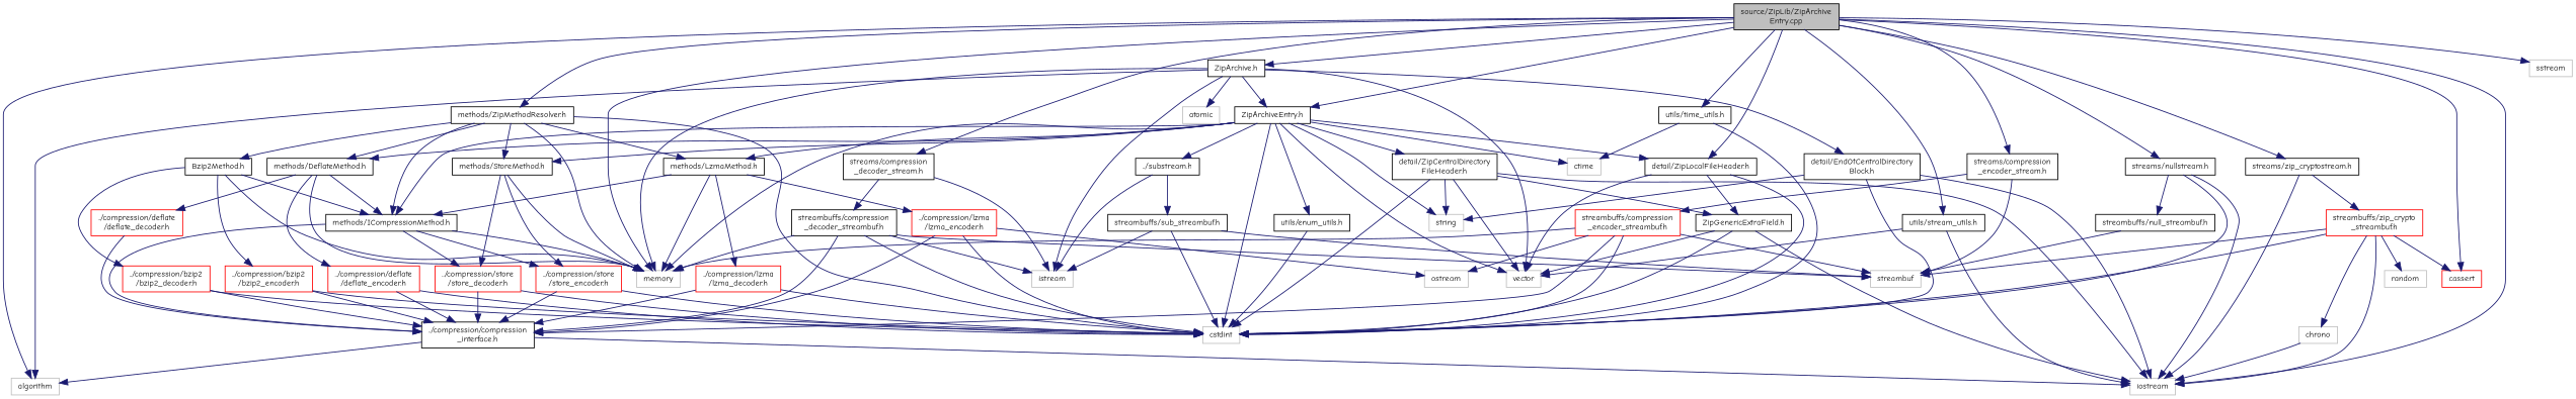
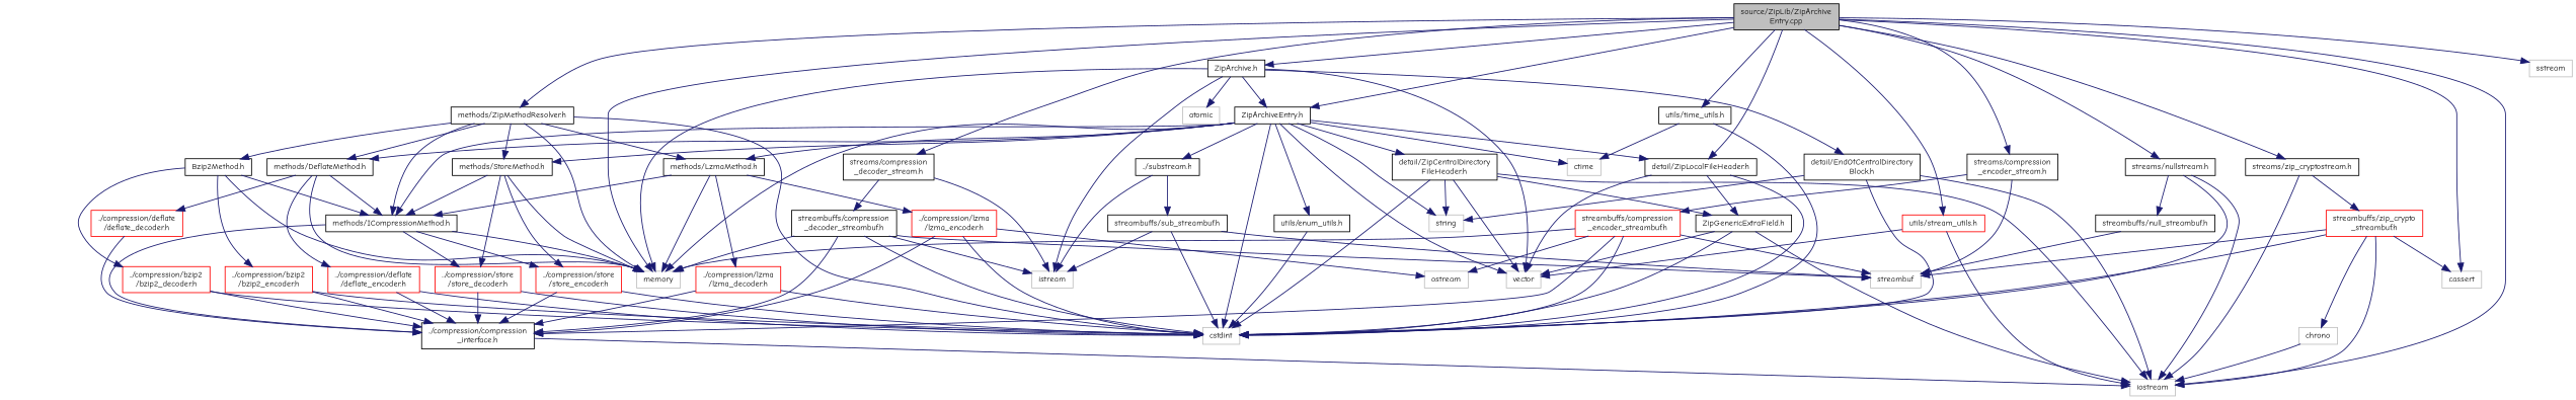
  digraph {
    fontname="Comic Neue"
    node [color=black fillcolor=white fontname="Comic Neue" fontsize=10 shape=record style=filled]
    edge [color=midnightblue fontname="Comic Neue" fontsize=10 labelfontname=Helvetica labelfontsize=10 style=solid]
    n1 [fillcolor=grey75 fontcolor=black height=0.2 label="source/ZipLib/ZipArchive\lEntry.cpp" width=0.4]
    n2 [height=0.2 label="ZipArchiveEntry.h" width=0.4]
    n3 [height=0.2 label="detail/ZipLocalFileHeader.h" width=0.4]
    n4 [color=grey75 height=0.2 label=iostream width=0.4]
-   n5 [color=grey75 height=0.2 label=algorithm width=0.4]
    n6 [color=grey75 height=0.2 label=memory width=0.4]
    n7 [height=0.2 label="ZipArchive.h" width=0.4]
    n8 [height=0.2 label="methods/ZipMethodResolver.h" width=0.4]
    n9 [height=0.2 label="streams/zip_cryptostream.h" width=0.4]
-   n10 [color=red height=0.2 label=cassert width=0.4]
+   n10 [color=grey75 height=0.2 label=cassert width=0.4]
    n11 [height=0.2 label="streams/compression\l_encoder_stream.h" width=0.4]
    n12 [height=0.2 label="streams/compression\l_decoder_stream.h" width=0.4]
    n13 [height=0.2 label="streams/nullstream.h" width=0.4]
-   n14 [height=0.2 label="utils/stream_utils.h" width=0.4]
+   n14 [color=red height=0.2 label="utils/stream_utils.h" width=0.4]
    n15 [height=0.2 label="utils/time_utils.h" width=0.4]
    n16 [color=grey75 height=0.2 label=sstream width=0.4]
    n17 [color=grey75 height=0.2 label=cstdint width=0.4]
    n18 [color=grey75 height=0.2 label=vector width=0.4]
    n19 [height=0.2 label="detail/ZipCentralDirectory\lFileHeader.h" width=0.4]
    n20 [color=grey75 height=0.2 label=string width=0.4]
    n21 [height=0.2 label="methods/ICompressionMethod.h" width=0.4]
    n22 [height=0.2 label="methods/StoreMethod.h" width=0.4]
    n23 [height=0.2 label="methods/DeflateMethod.h" width=0.4]
    n24 [height=0.2 label="methods/LzmaMethod.h" width=0.4]
    n25 [height=0.2 label="../substream.h" width=0.4]
    n26 [height=0.2 label="utils/enum_utils.h" width=0.4]
    n27 [color=grey75 height=0.2 label=ctime width=0.4]
    n28 [height=0.2 label="ZipGenericExtraField.h" width=0.4]
    n29 [color=grey75 height=0.2 label=istream width=0.4]
    n30 [height=0.2 label="detail/EndOfCentralDirectory\lBlock.h" width=0.4]
    n31 [color=grey75 height=0.2 label=atomic width=0.4]
    n32 [height=0.2 label="Bzip2Method.h" width=0.4]
    n33 [color=red height=0.2 label="streambuffs/zip_crypto\l_streambuf.h" width=0.4]
    n34 [color=grey75 height=0.2 label=streambuf width=0.4]
    n35 [color=red height=0.2 label="streambuffs/compression\l_encoder_streambuf.h" width=0.4]
    n36 [height=0.2 label="streambuffs/compression\l_decoder_streambuf.h" width=0.4]
    n37 [height=0.2 label="streambuffs/null_streambuf.h" width=0.4]
    n38 [height=0.2 label="../compression/compression\l_interface.h" width=0.4]
    n39 [color=red height=0.2 label="../compression/store\l/store_encoder.h" width=0.4]
    n40 [color=red height=0.2 label="../compression/store\l/store_decoder.h" width=0.4]
    n41 [color=red height=0.2 label="../compression/deflate\l/deflate_encoder.h" width=0.4]
    n42 [color=red height=0.2 label="../compression/deflate\l/deflate_decoder.h" width=0.4]
    n43 [color=red height=0.2 label="../compression/lzma\l/lzma_encoder.h" width=0.4]
    n44 [color=red height=0.2 label="../compression/lzma\l/lzma_decoder.h" width=0.4]
    n45 [height=0.2 label="streambuffs/sub_streambuf.h" width=0.4]
    n46 [color=grey75 height=0.2 label=ostream width=0.4]
    n47 [color=red height=0.2 label="../compression/bzip2\l/bzip2_encoder.h" width=0.4]
    n48 [color=red height=0.2 label="../compression/bzip2\l/bzip2_decoder.h" width=0.4]
    n49 [color=grey75 height=0.2 label=chrono width=0.4]
-   n50 [color=grey75 height=0.2 label=random width=0.4]
    n1 -> n2
    n1 -> n3
    n1 -> n4
-   n1 -> n5
    n1 -> n6
    n1 -> n7
    n1 -> n8
    n1 -> n9
    n1 -> n10
    n1 -> n11
    n1 -> n12
    n1 -> n13
    n1 -> n14
    n1 -> n15
    n1 -> n16
    n2 -> n3
    n2 -> n6
    n2 -> n17
    n2 -> n18
    n2 -> n19
    n2 -> n20
    n2 -> n21
    n2 -> n22
    n2 -> n23
    n2 -> n24
    n2 -> n25
    n2 -> n26
    n2 -> n27
    n3 -> n17
    n3 -> n18
    n3 -> n28
    n7 -> n2
-   n7 -> n5
    n7 -> n6
    n7 -> n18
    n7 -> n29
    n7 -> n30
    n7 -> n31
    n8 -> n6
    n8 -> n17
    n8 -> n21
    n8 -> n22
    n8 -> n23
    n8 -> n24
    n8 -> n32
    n9 -> n4
    n9 -> n33
    n11 -> n34
    n11 -> n35
    n12 -> n29
    n12 -> n36
    n13 -> n4
    n13 -> n17
    n13 -> n37
    n14 -> n4
    n14 -> n18
    n15 -> n17
    n15 -> n27
    n19 -> n4
    n19 -> n17
    n19 -> n18
    n19 -> n20
    n19 -> n28
    n21 -> n6
    n21 -> n38
    n21 -> n39
    n21 -> n40
    n22 -> n6
+   n22 -> n21
    n22 -> n39
    n22 -> n40
    n23 -> n6
    n23 -> n21
    n23 -> n41
    n23 -> n42
    n24 -> n6
    n24 -> n21
    n24 -> n43
    n24 -> n44
    n25 -> n29
    n25 -> n45
    n26 -> n17
    n28 -> n4
    n28 -> n17
    n28 -> n18
    n30 -> n4
    n30 -> n17
    n30 -> n20
    n32 -> n6
    n32 -> n21
    n32 -> n47
    n32 -> n48
    n33 -> n4
    n33 -> n10
    n33 -> n17
    n33 -> n34
    n33 -> n49
-   n33 -> n50
    n35 -> n6
    n35 -> n17
    n35 -> n34
    n35 -> n38
    n35 -> n46
    n36 -> n6
    n36 -> n17
    n36 -> n29
    n36 -> n34
    n36 -> n38
    n37 -> n34
    n38 -> n4
-   n38 -> n5
    n39 -> n17
    n39 -> n38
    n40 -> n17
    n40 -> n38
    n41 -> n17
    n41 -> n38
    n42 -> n38
    n43 -> n17
    n43 -> n38
    n43 -> n46
    n44 -> n17
    n44 -> n38
    n45 -> n17
    n45 -> n29
    n45 -> n34
    n47 -> n17
    n47 -> n38
    n48 -> n17
    n48 -> n38
    n49 -> n4
  }
